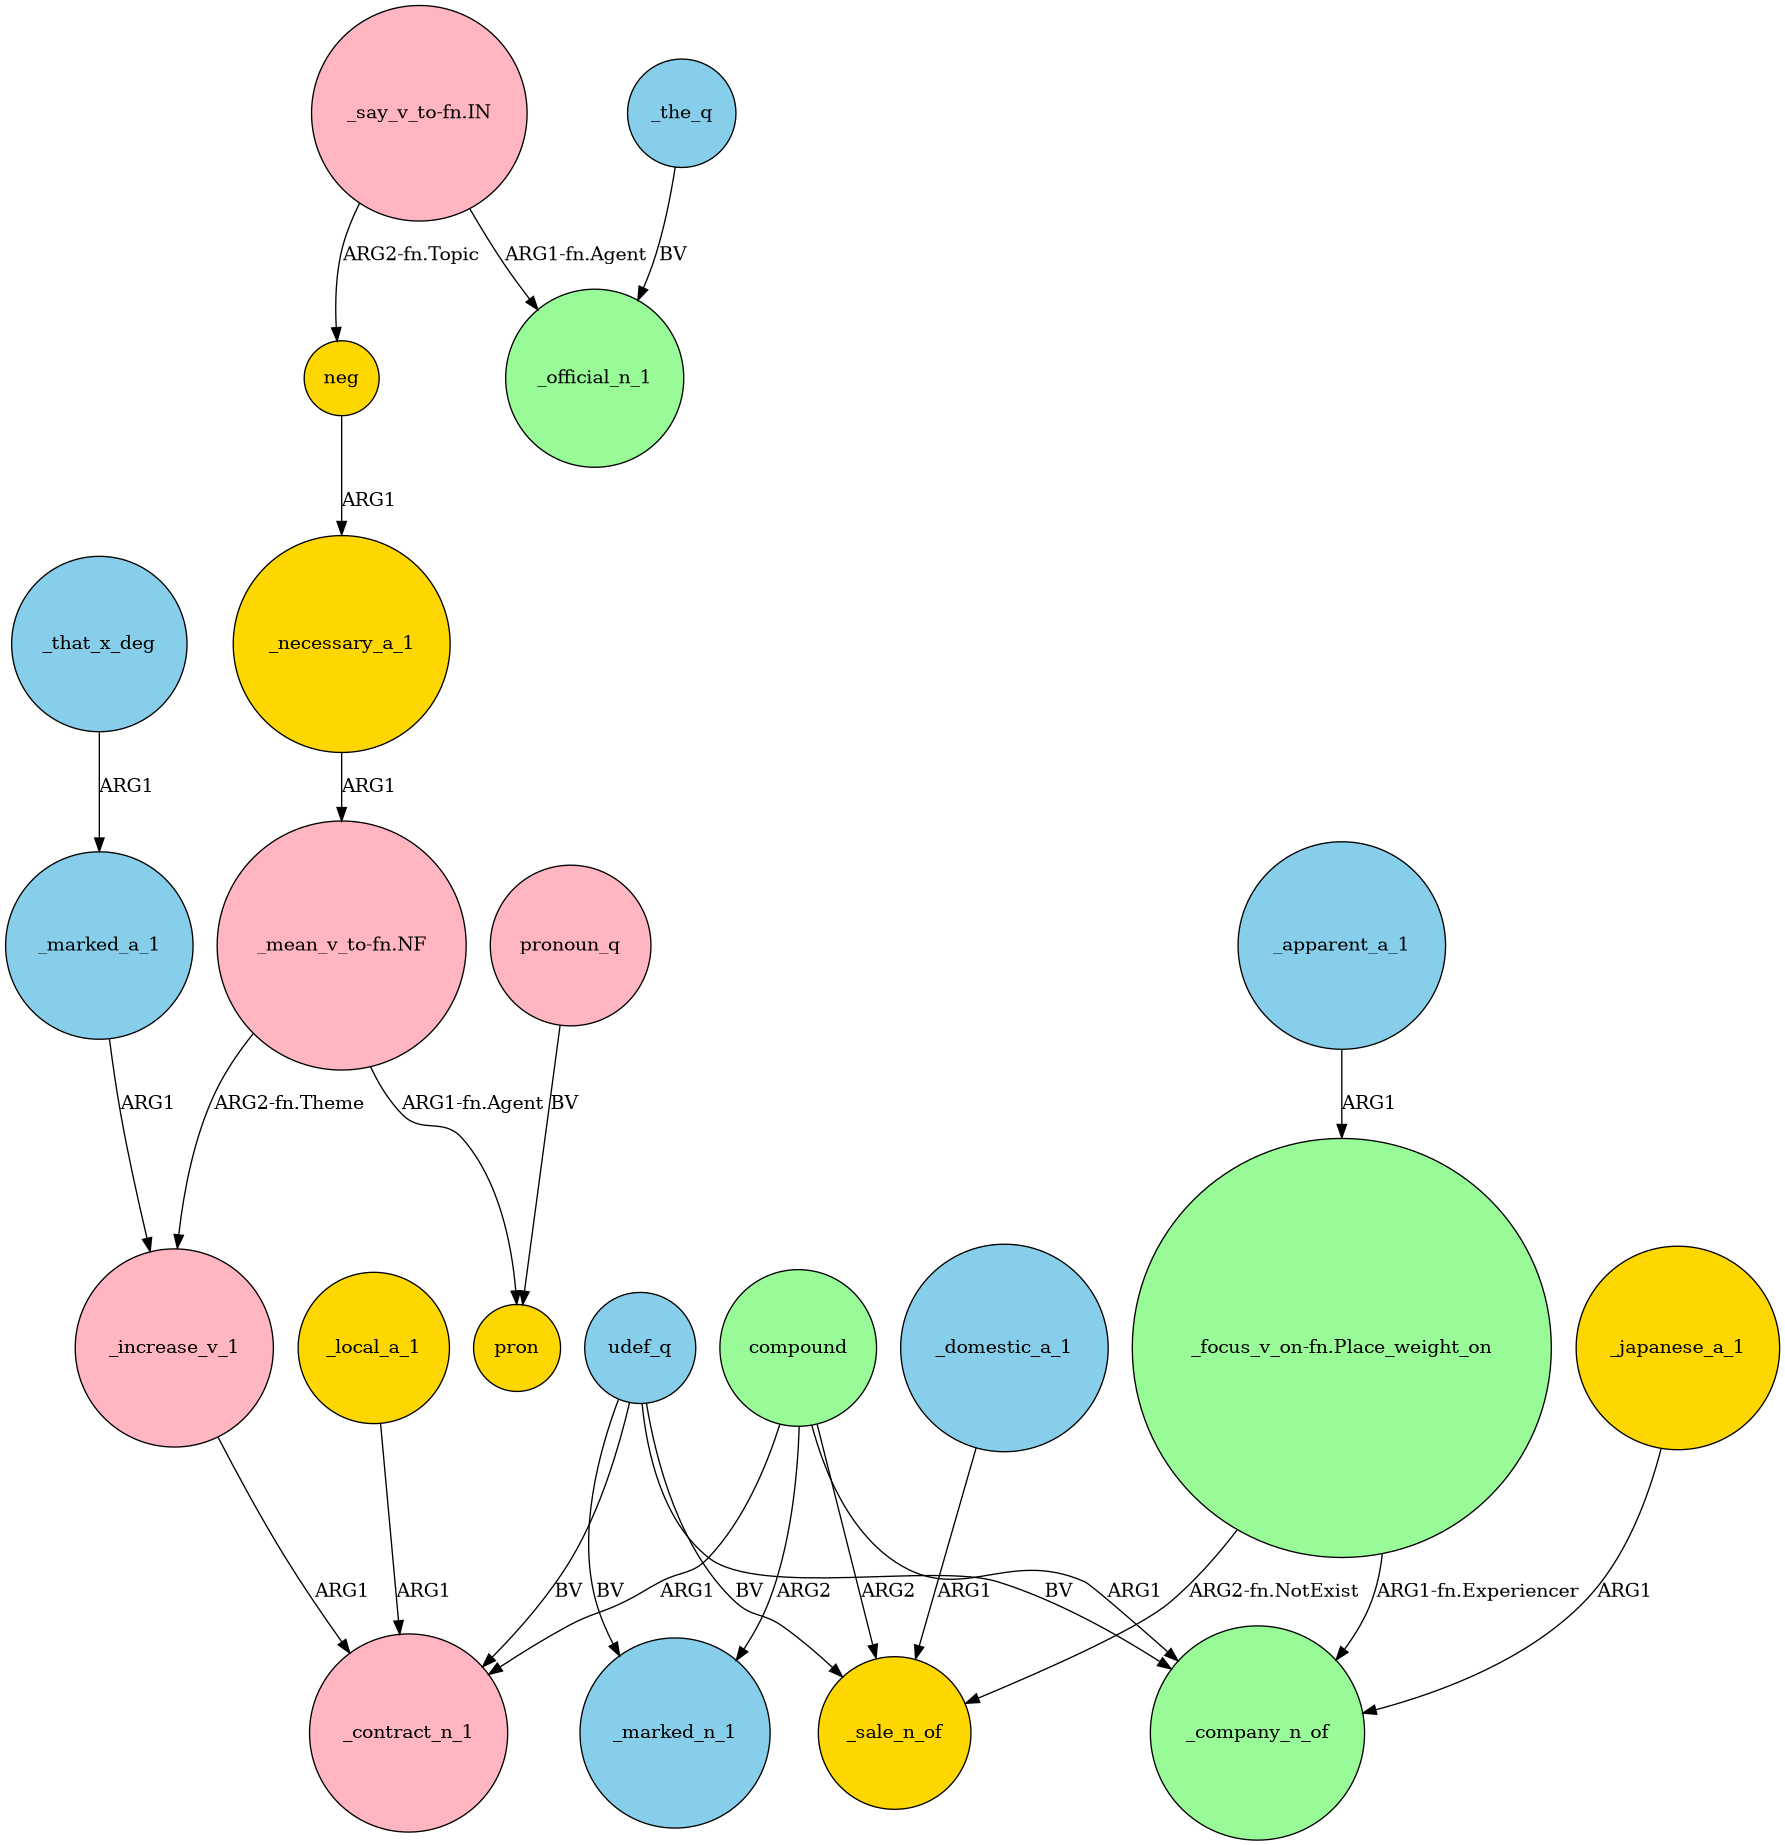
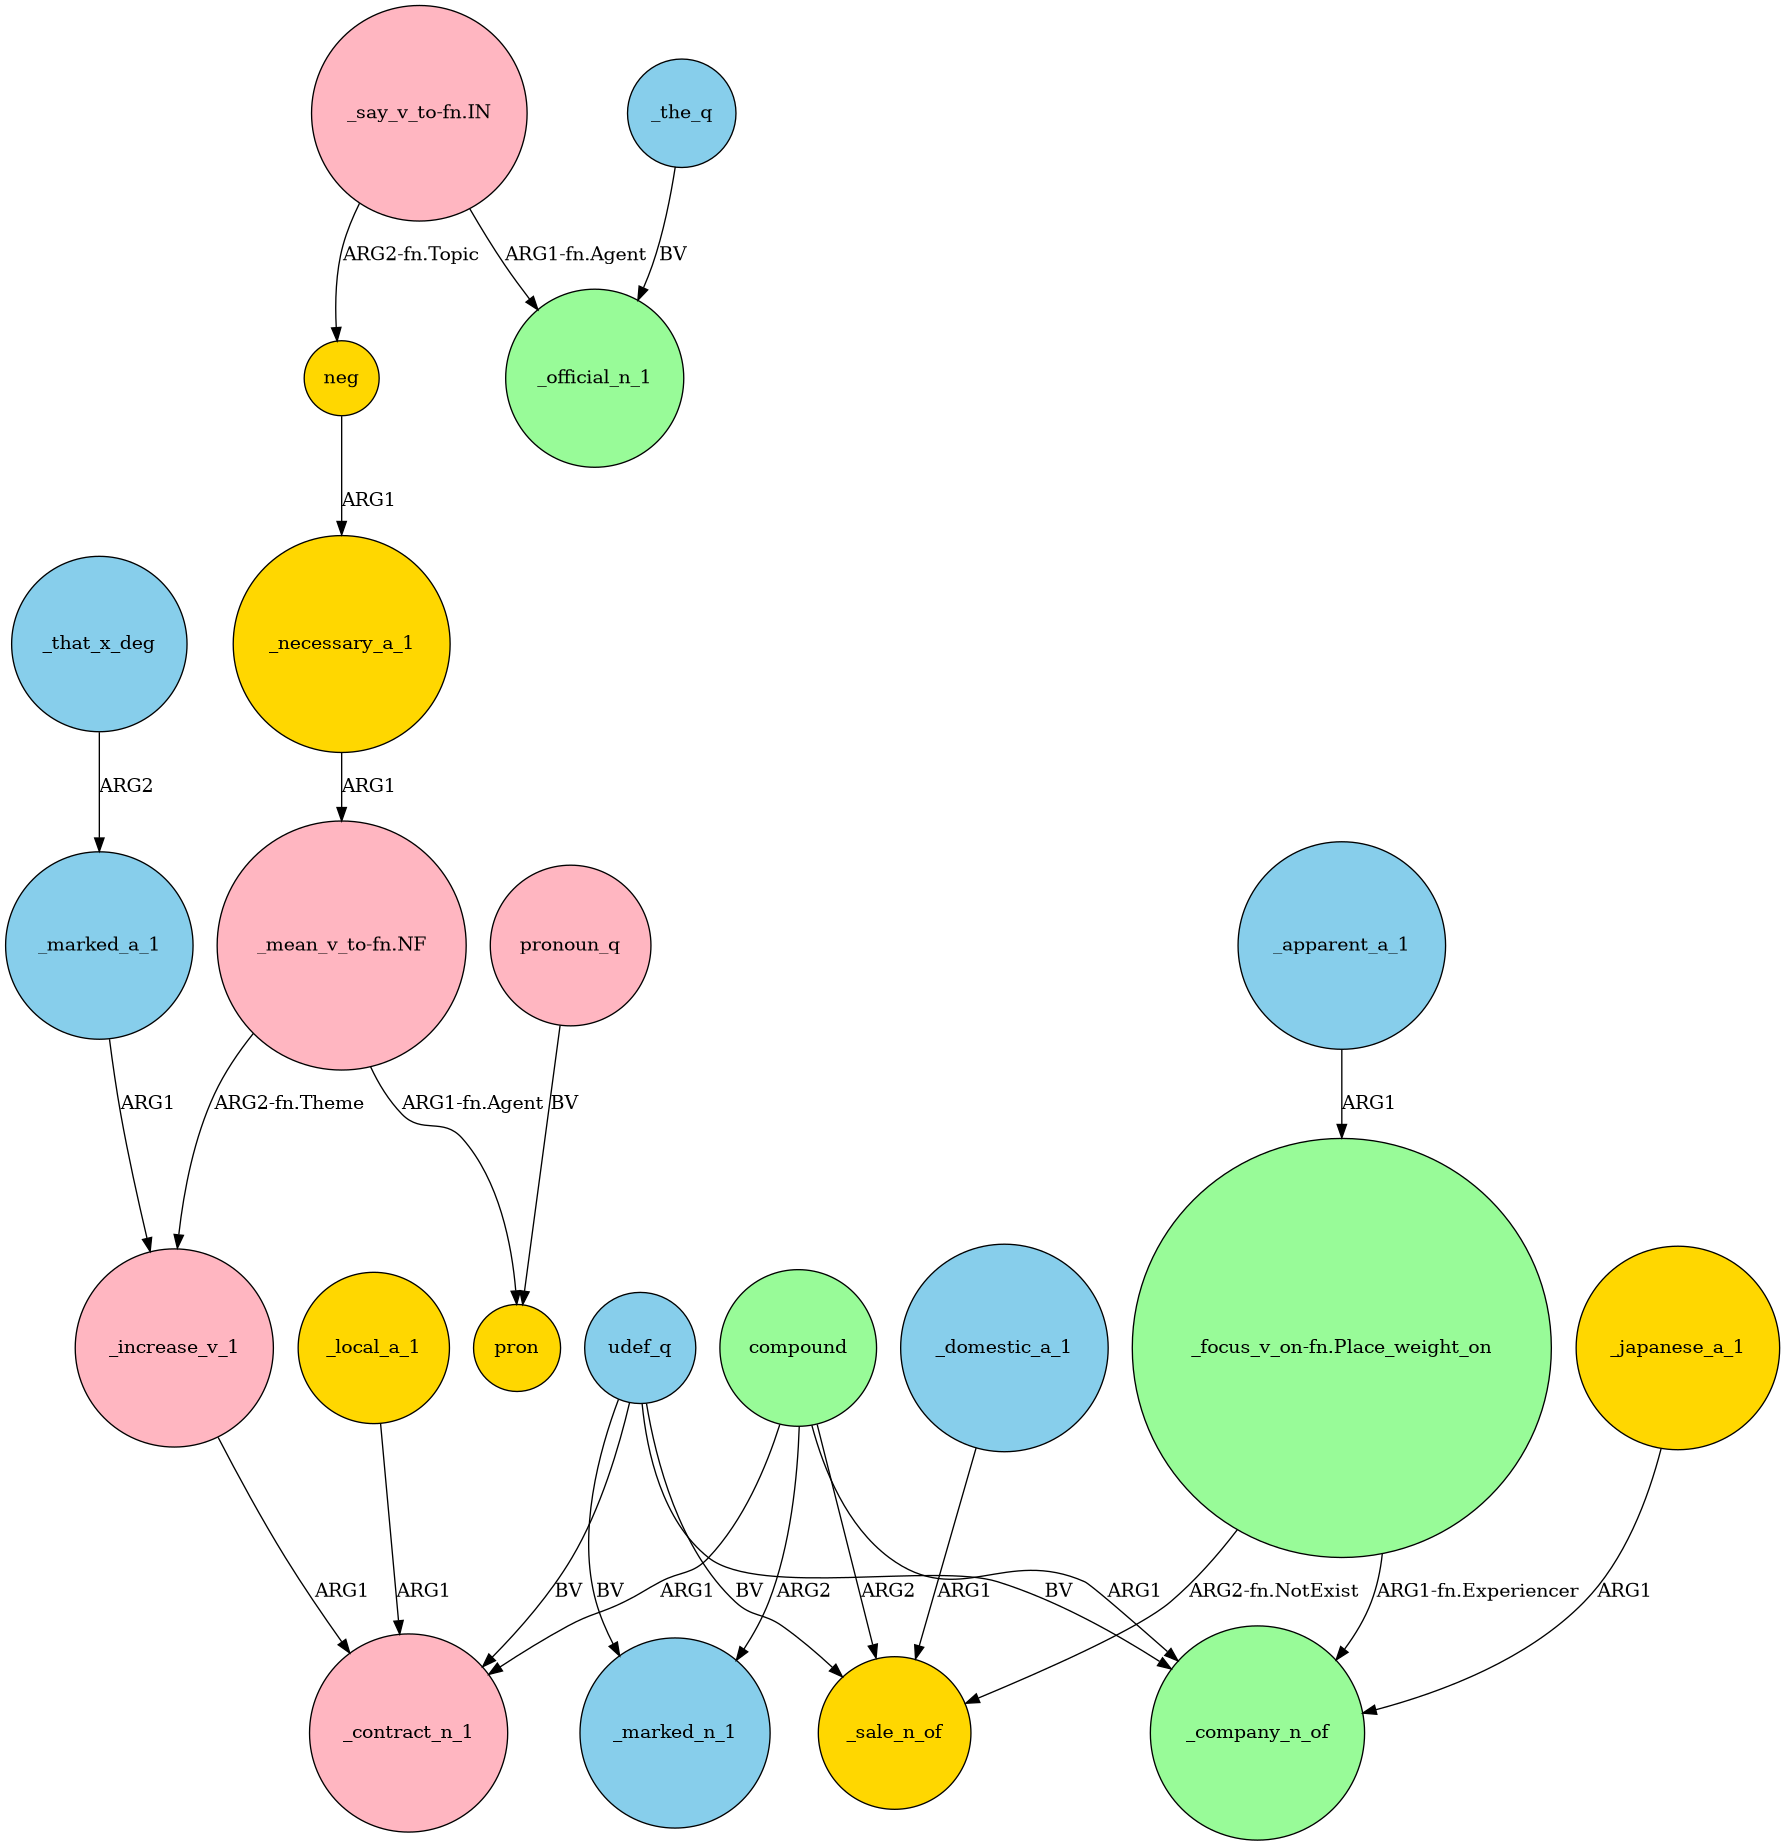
  digraph {
    node [fillcolor=skyblue shape=circle style=filled]
    "_focus_v_on-fn.Place_weight_on" [fillcolor=palegreen]
    _apparent_a_1
    _company_n_of [fillcolor=palegreen]
    _sale_n_of [fillcolor=gold]
    _official_n_1 [fillcolor=palegreen]
    _the_q
    neg [fillcolor=gold]
    _necessary_a_1 [fillcolor=gold]
    "_mean_v_to-fn.NF" [fillcolor=lightpink]
    _increase_v_1 [fillcolor=lightpink]
    pron [fillcolor=gold]
    _contract_n_1 [fillcolor=lightpink]
    "_say_v_to-fn.IN" [fillcolor=lightpink]
    _that_x_deg
    _marked_a_1
    udef_q
    n17 [label=_marked_n_1]
    compound [fillcolor=palegreen]
    _local_a_1 [fillcolor=gold]
    pronoun_q [fillcolor=lightpink]
    _japanese_a_1 [fillcolor=gold]
    _domestic_a_1
    "_focus_v_on-fn.Place_weight_on" -> _company_n_of [label="ARG1-fn.Experiencer"]
    "_focus_v_on-fn.Place_weight_on" -> _sale_n_of [label="ARG2-fn.NotExist"]
    _apparent_a_1 -> "_focus_v_on-fn.Place_weight_on" [label=ARG1]
    _the_q -> _official_n_1 [label=BV]
    neg -> _necessary_a_1 [label=ARG1]
    _necessary_a_1 -> "_mean_v_to-fn.NF" [label=ARG1]
    "_mean_v_to-fn.NF" -> _increase_v_1 [label="ARG2-fn.Theme"]
    "_mean_v_to-fn.NF" -> pron [label="ARG1-fn.Agent"]
    _increase_v_1 -> _contract_n_1 [label=ARG1]
    "_say_v_to-fn.IN" -> _official_n_1 [label="ARG1-fn.Agent"]
    "_say_v_to-fn.IN" -> neg [label="ARG2-fn.Topic"]
-   _that_x_deg -> _marked_a_1 [label=ARG1]
+   _that_x_deg -> _marked_a_1 [label=ARG2]
    _marked_a_1 -> _increase_v_1 [label=ARG1]
    udef_q -> _company_n_of [label=BV]
    udef_q -> _sale_n_of [label=BV]
    udef_q -> _contract_n_1 [label=BV]
    udef_q -> n17 [label=BV]
    compound -> _company_n_of [label=ARG1]
    compound -> _sale_n_of [label=ARG2]
    compound -> _contract_n_1 [label=ARG1]
    compound -> n17 [label=ARG2]
    _local_a_1 -> _contract_n_1 [label=ARG1]
    pronoun_q -> pron [label=BV]
    _japanese_a_1 -> _company_n_of [label=ARG1]
    _domestic_a_1 -> _sale_n_of [label=ARG1]
  }
